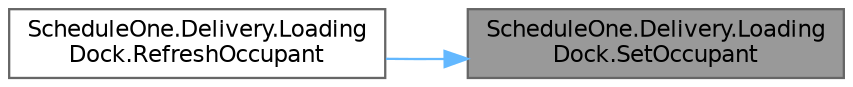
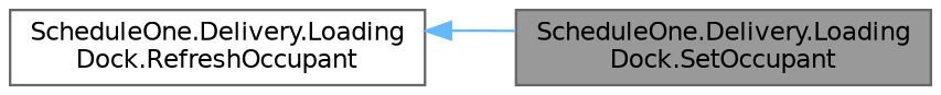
  digraph {
    rankdir=RL
    node [fontname=Helvetica fontsize=10 shape=box style=filled]
    n1 [color=gray40 fillcolor=grey60 fontcolor=black height=0.2 label="ScheduleOne.Delivery.Loading\lDock.SetOccupant" width=0.4]
    n2 [color=grey40 fillcolor=white height=0.2 label="ScheduleOne.Delivery.Loading\lDock.RefreshOccupant" width=0.4]
-   n1 -> n2 [color=steelblue1 dir=back fontname=Helvetica fontsize=10 labelfontname=Helvetica labelfontsize=10 style=solid]
+   n2 -> n1 [color=steelblue1 dir=back fontname=Helvetica fontsize=10 labelfontname=Helvetica labelfontsize=10 style=solid]
  }
